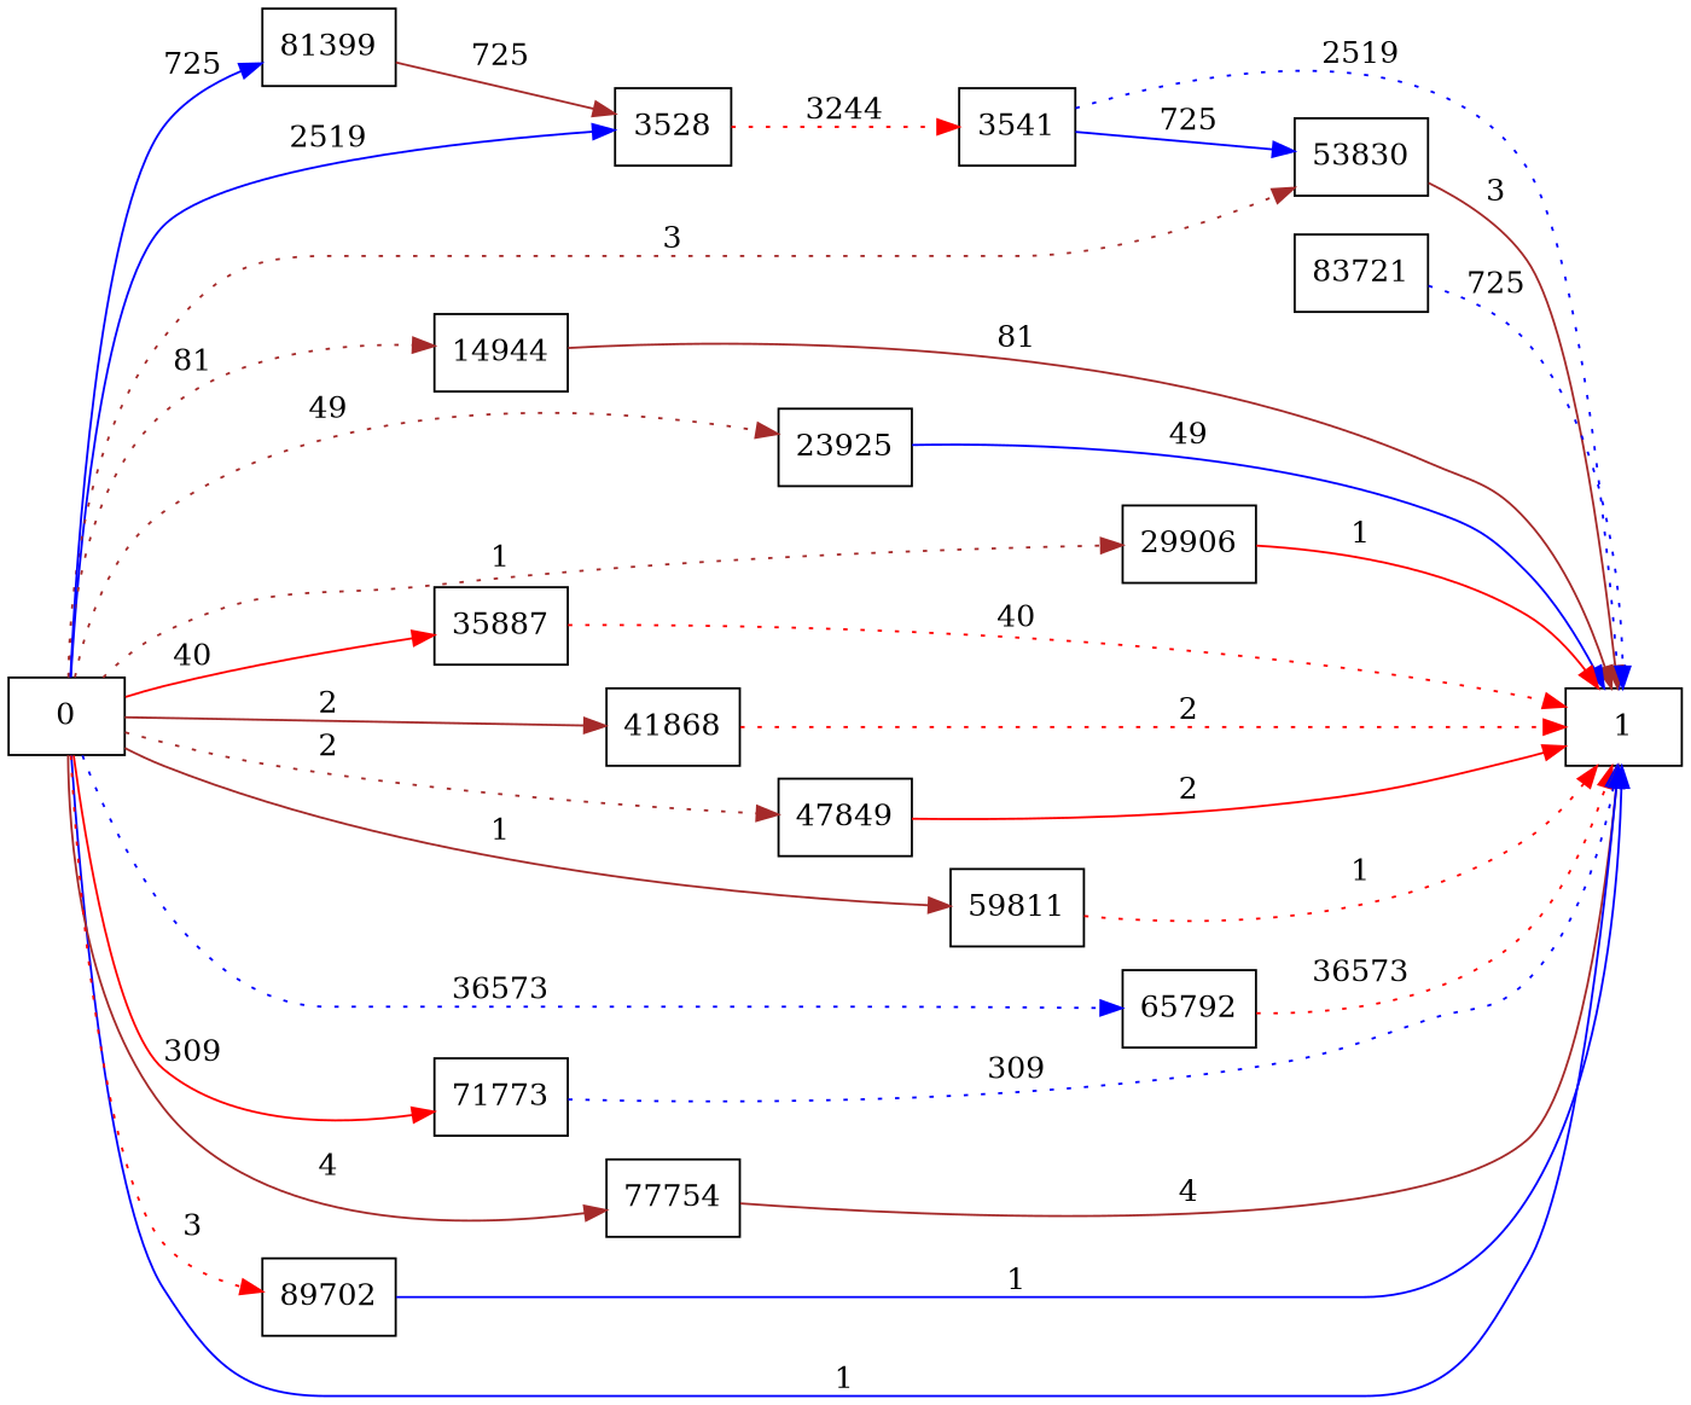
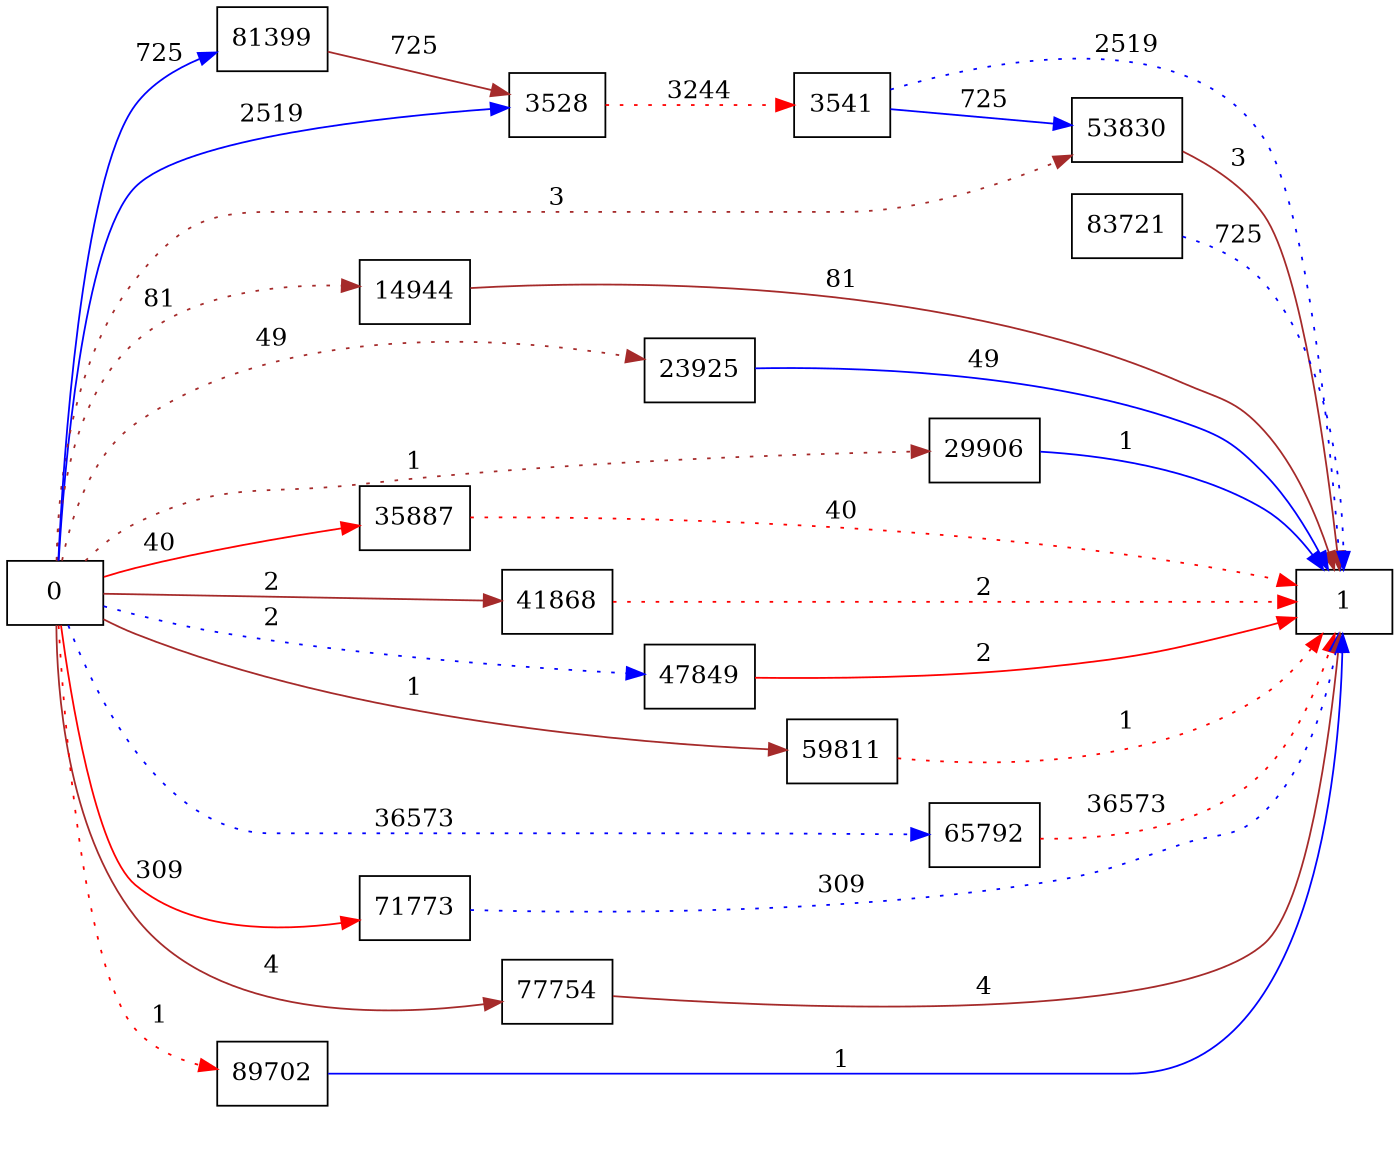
  digraph {
    rankdir=LR
    node [shape=rectangle]
    edge [color=blue style=solid]
    3528
    3541
    1
    53830
    83721
    n6 [label=14944]
    23925
    29906
    35887
    41868
    47849
    59811
    65792
    71773
    77754
    81399
    89702
    0
    3528 -> 3541 [color=red label=3244 style=dotted]
    3541 -> 1 [label=2519 style=dotted]
    3541 -> 53830 [label=725]
    53830 -> 1 [color=brown label=3]
    83721 -> 1 [label=725 style=dotted]
    n6 -> 1 [color=brown label=81]
    23925 -> 1 [label=49]
-   29906 -> 1 [color=red label=1]
+   29906 -> 1 [label=1]
    35887 -> 1 [color=red label=40 style=dotted]
    41868 -> 1 [color=red label=2 style=dotted]
    47849 -> 1 [color=red label=2]
    59811 -> 1 [color=red label=1 style=dotted]
    65792 -> 1 [color=red label=36573 style=dotted]
    71773 -> 1 [label=309 style=dotted]
    77754 -> 1 [color=brown label=4]
    81399 -> 3528 [color=brown label=725]
    89702 -> 1 [label=1]
    0 -> 3528 [label=2519]
-   0 -> 1 [label=1]
    0 -> 53830 [color=brown label=3 style=dotted]
    0 -> n6 [color=brown label=81 style=dotted]
    0 -> 23925 [color=brown label=49 style=dotted]
    0 -> 29906 [color=brown label=1 style=dotted]
    0 -> 35887 [color=red label=40]
    0 -> 41868 [color=brown label=2]
-   0 -> 47849 [color=brown label=2 style=dotted]
+   0 -> 47849 [label=2 style=dotted]
    0 -> 59811 [color=brown label=1]
    0 -> 65792 [label=36573 style=dotted]
    0 -> 71773 [color=red label=309]
    0 -> 77754 [color=brown label=4]
    0 -> 81399 [label=725]
-   0 -> 89702 [color=red label=3 style=dotted]
+   0 -> 89702 [color=red label=1 style=dotted]
  }
